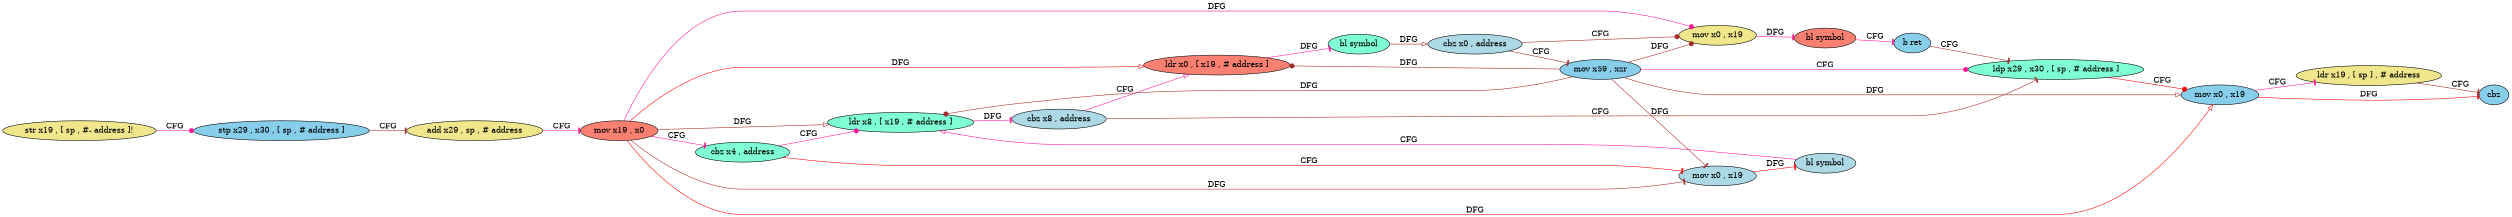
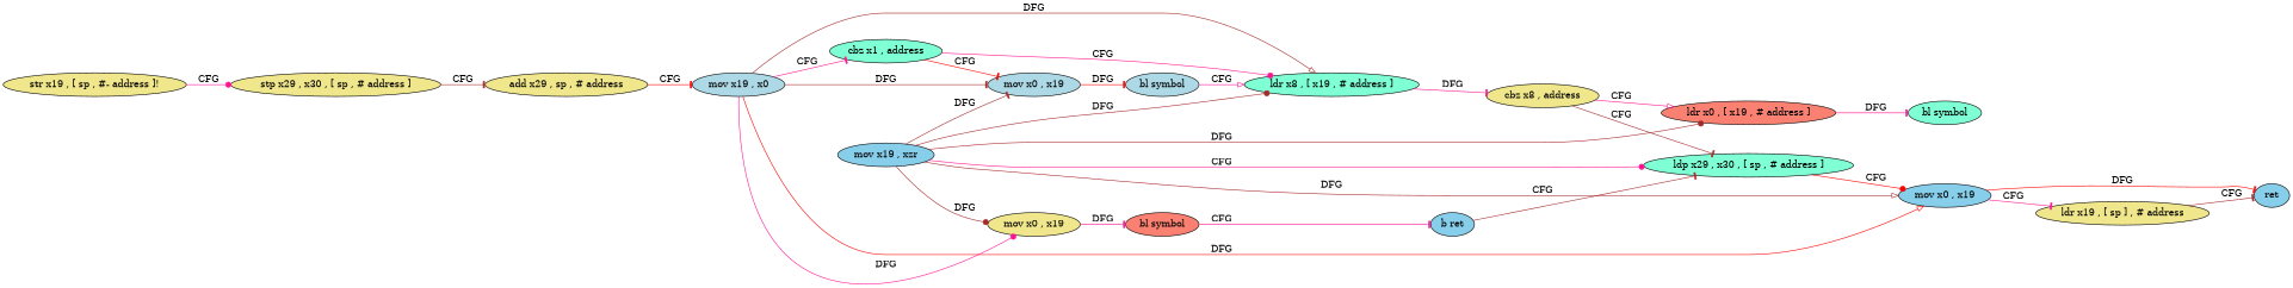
  digraph {
    rankdir=LR
    node [fillcolor=khaki style=filled]
    edge [arrowhead=tee color=brown]
    n1 [label="str x19 , [ sp , #- address ]!"]
-   n2 [fillcolor=skyblue label="stp x29 , x30 , [ sp , # address ]"]
+   n2 [label="stp x29 , x30 , [ sp , # address ]"]
    n3 [label="add x29 , sp , # address"]
-   n4 [fillcolor=salmon label="mov x19 , x0"]
-   n5 [fillcolor=aquamarine label="cbz x4 , address"]
+   n4 [fillcolor=lightblue label="mov x19 , x0"]
+   n5 [fillcolor=aquamarine label="cbz x1 , address"]
    n6 [fillcolor=aquamarine label="ldr x8 , [ x19 , # address ]"]
    n7 [fillcolor=lightblue label="mov x0 , x19"]
    n8 [fillcolor=salmon label="ldr x0 , [ x19 , # address ]"]
    n9 [fillcolor=skyblue label="mov x0 , x19"]
    n10 [label="mov x0 , x19"]
-   n11 [fillcolor=lightblue label="cbz x8 , address"]
+   n11 [label="cbz x8 , address"]
    n12 [fillcolor=lightblue label="bl symbol"]
    n13 [fillcolor=aquamarine label="bl symbol"]
    n14 [label="ldr x19 , [ sp ] , # address"]
-   n15 [fillcolor=skyblue label=cbz]
+   n15 [fillcolor=skyblue label=ret]
    n16 [fillcolor=salmon label="bl symbol"]
    n17 [fillcolor=aquamarine label="ldp x29 , x30 , [ sp , # address ]"]
-   n18 [fillcolor=lightblue label="cbz x0 , address"]
-   n19 [fillcolor=skyblue label="mov x59 , xzr"]
+   n19 [fillcolor=skyblue label="mov x19 , xzr"]
    n20 [fillcolor=skyblue label="b ret"]
    n1 -> n2 [arrowhead=dot color=deeppink label=CFG]
    n2 -> n3 [label=CFG]
-   n3 -> n4 [color=deeppink label=CFG]
+   n3 -> n4 [color=red label=CFG]
    n4 -> n5 [color=deeppink label=CFG]
    n4 -> n6 [arrowhead=onormal label=DFG]
    n4 -> n7 [label=DFG]
-   n4 -> n8 [arrowhead=onormal color=red label=DFG]
    n4 -> n9 [arrowhead=onormal color=red label=DFG]
    n4 -> n10 [arrowhead=dot color=deeppink label=DFG]
    n5 -> n6 [arrowhead=dot color=deeppink label=CFG]
    n5 -> n7 [color=red label=CFG]
    n6 -> n11 [color=deeppink label=DFG]
    n7 -> n12 [color=red label=DFG]
    n8 -> n13 [color=deeppink label=DFG]
    n9 -> n14 [color=deeppink label=CFG]
    n9 -> n15 [color=red label=DFG]
    n10 -> n16 [color=deeppink label=DFG]
    n11 -> n8 [arrowhead=onormal color=deeppink label=CFG]
    n11 -> n17 [label=CFG]
    n12 -> n6 [arrowhead=onormal color=deeppink label=CFG]
-   n13 -> n18 [arrowhead=onormal label=DFG]
    n14 -> n15 [label=CFG]
    n16 -> n20 [color=deeppink label=CFG]
    n17 -> n9 [arrowhead=dot color=red label=CFG]
-   n18 -> n10 [arrowhead=dot label=CFG]
-   n18 -> n19 [label=CFG]
    n19 -> n6 [arrowhead=dot label=DFG]
    n19 -> n7 [label=DFG]
    n19 -> n8 [arrowhead=dot label=DFG]
    n19 -> n9 [arrowhead=onormal label=DFG]
    n19 -> n10 [arrowhead=dot label=DFG]
    n19 -> n17 [arrowhead=dot color=deeppink label=CFG]
    n20 -> n17 [label=CFG]
  }
